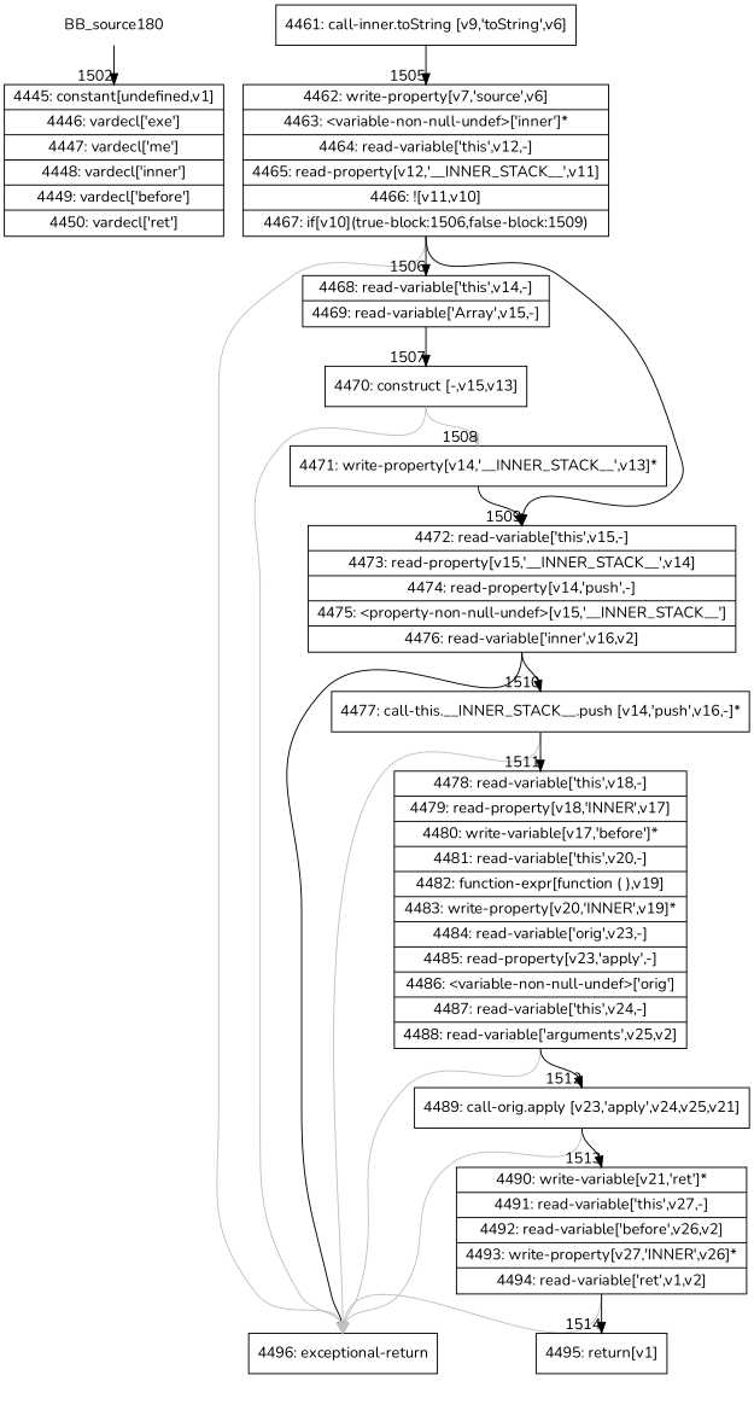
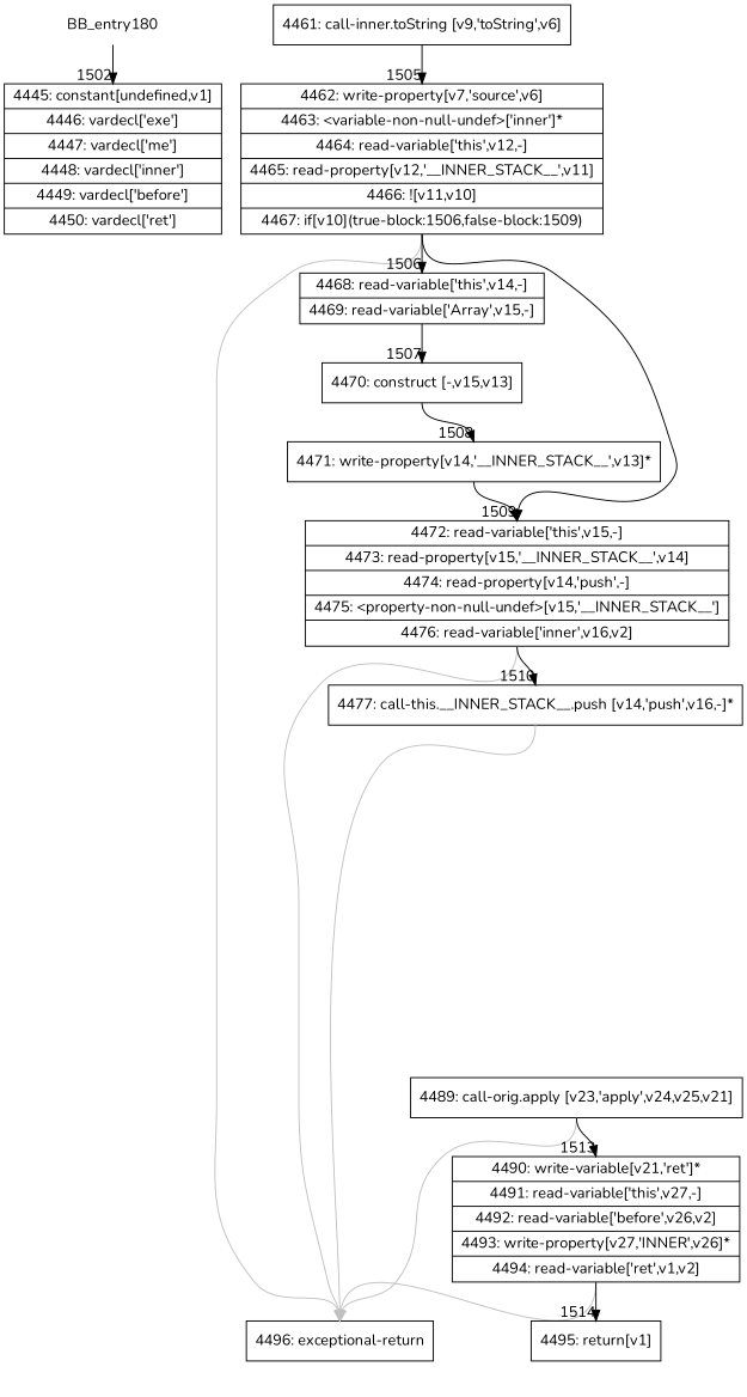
  digraph {
    fontname=Nunito
    rankdir=TD
    node [fontname=Nunito shape=record]
    edge [fontname=Nunito headport=n tailport=s]
-   BB_entry180 [shape=none label=BB_source180]
+   BB_entry180 [shape=none]
    n2 [label="{4445: constant[undefined,v1]|4446: vardecl['exe']|4447: vardecl['me']|4448: vardecl['inner']|4449: vardecl['before']|4450: vardecl['ret']}"]
    n3 [label="{4461: call-inner.toString [v9,'toString',v6]}"]
    n4 [label="{4462: write-property[v7,'source',v6]|4463: \<variable-non-null-undef\>['inner']*|4464: read-variable['this',v12,-]|4465: read-property[v12,'__INNER_STACK__',v11]|4466: ![v11,v10]|4467: if[v10](true-block:1506,false-block:1509)}"]
    n5 [label="{4496: exceptional-return}"]
    n6 [label="{4468: read-variable['this',v14,-]|4469: read-variable['Array',v15,-]}"]
    n7 [label="{4472: read-variable['this',v15,-]|4473: read-property[v15,'__INNER_STACK__',v14]|4474: read-property[v14,'push',-]|4475: \<property-non-null-undef\>[v15,'__INNER_STACK__']|4476: read-variable['inner',v16,v2]}"]
    n8 [label="{4470: construct [-,v15,v13]}"]
    n9 [label="{4477: call-this.__INNER_STACK__.push [v14,'push',v16,-]*}"]
    n10 [label="{4471: write-property[v14,'__INNER_STACK__',v13]*}"]
-   n11 [label="{4478: read-variable['this',v18,-]|4479: read-property[v18,'INNER',v17]|4480: write-variable[v17,'before']*|4481: read-variable['this',v20,-]|4482: function-expr[function ( ),v19]|4483: write-property[v20,'INNER',v19]*|4484: read-variable['orig',v23,-]|4485: read-property[v23,'apply',-]|4486: \<variable-non-null-undef\>['orig']|4487: read-variable['this',v24,-]|4488: read-variable['arguments',v25,v2]}"]
    n12 [label="{4489: call-orig.apply [v23,'apply',v24,v25,v21]}"]
    n13 [label="{4490: write-variable[v21,'ret']*|4491: read-variable['this',v27,-]|4492: read-variable['before',v26,v2]|4493: write-property[v27,'INNER',v26]*|4494: read-variable['ret',v1,v2]}"]
    n14 [label="{4495: return[v1]}"]
    BB_entry180 -> n2 [headlabel="    1502"]
    n3 -> n4 [headlabel="      1505"]
    n4 -> n5 [color=gray]
    n4 -> n6 [headlabel="      1506"]
    n4 -> n7 [headlabel="      1509"]
    n6 -> n8 [headlabel="      1507"]
-   n7 -> n5 [color=black]
+   n7 -> n5 [color=gray]
    n7 -> n9 [headlabel="      1510"]
-   n8 -> n5 [color=gray]
-   n8 -> n10 [headlabel="      1508" color=gray]
+   n8 -> n10 [headlabel="      1508"]
    n9 -> n5 [color=gray]
-   n9 -> n11 [headlabel="      1511"]
    n10 -> n7
-   n11 -> n5 [color=gray]
-   n11 -> n12 [headlabel="      1512"]
    n12 -> n5 [color=gray]
    n12 -> n13 [headlabel="      1513"]
    n13 -> n5 [color=gray]
    n13 -> n14 [headlabel="      1514"]
  }
